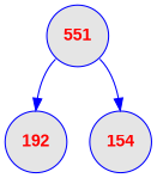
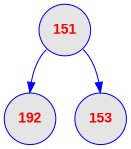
  digraph {
    node [color=blue fillcolor=grey90 fontcolor=red fontname="Arial bold" fontsize=14 shape=circle style="rounded, filled"]
    edge [color=blue]
-   n1 [label=551 width=0.5]
+   n1 [label=151 width=0.5]
    n2 [label=192 width=0.5]
-   n3 [label=154 width=0.5]
+   n3 [label=153 width=0.5]
    n1 -> n2 [tailport=sw]
    n1 -> n3 [tailport=se]
  }
